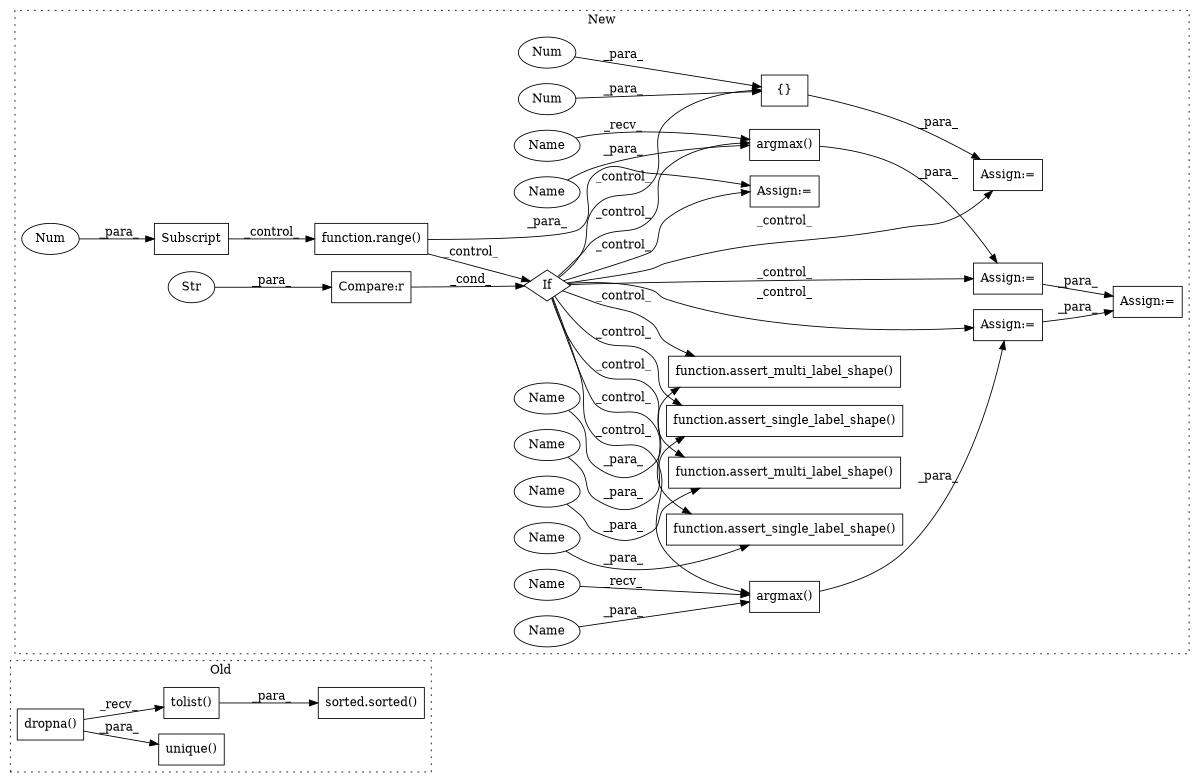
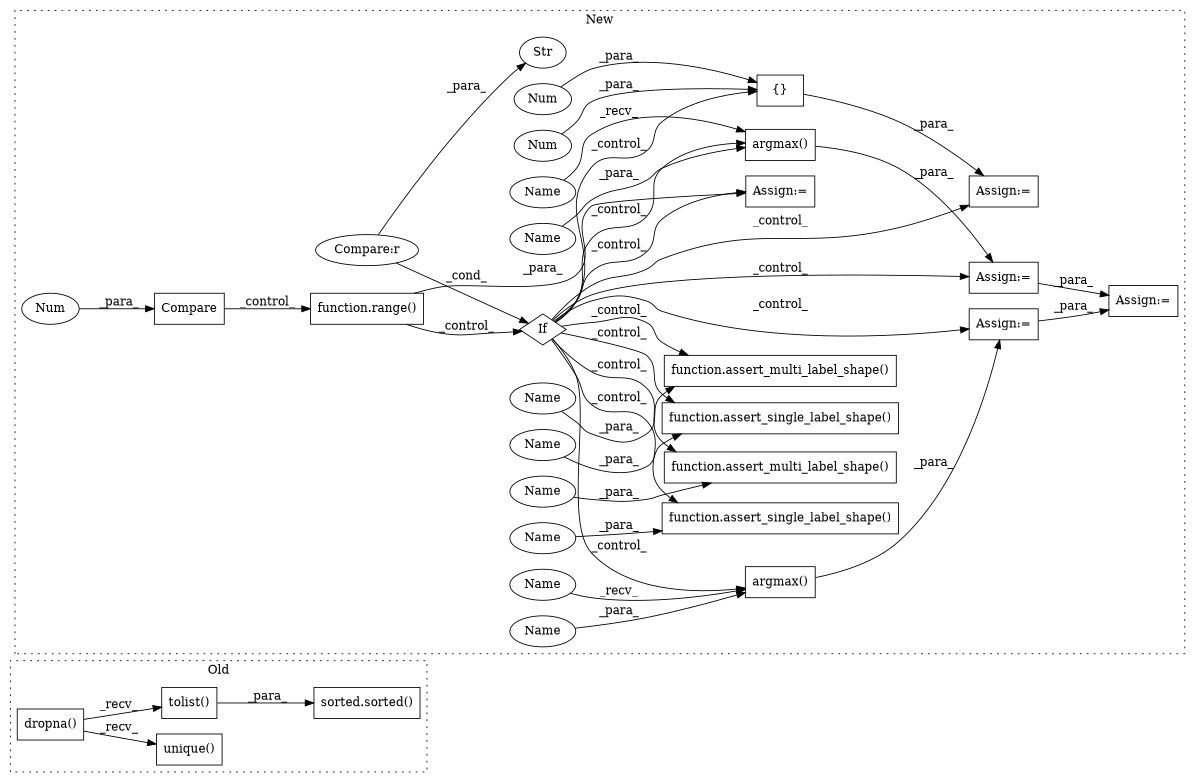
  digraph {
    rankdir=LR
    node [a=75 l=3 s=7536 shape=box]
    n1 [l="7,1" label="sorted.sorted()" s="7529,7569"]
    n2 [l=24 label="unique()"]
    n3 [l=15 label="dropna()"]
    n4 [l=33 label="tolist()"]
    n5 [l="10,9" label="argmax()" s="10787,10803"]
    n6 [a=96 label=If s=10614 shape=diamond]
    n7 [a=59 l="1,0" label="{}" s="10968,10973"]
    n8 [l="10,9" label="argmax()" s="10830,10846"]
    n9 [l="6,1" label="function.range()" s="10747,10768"]
-   n10 [a=63 l="15,0" label=Subscript s="10753,0"]
+   n10 [a=63 l="15,0" label=Compare s="10753,0"]
    n11 [l="26,1" label="function.assert_single_label_shape()" s="10874,10906"]
    n12 [l="26,1" label="function.assert_single_label_shape()" s="10916,10948"]
-   n13 [a=40 l=28 label="Compare:r" s=10617]
+   n13 [a=40 l=28 label="Compare:r" s=10617 shape=ellipse]
    n14 [a=66 l=8 label=Str s=10637 shape=ellipse]
    n15 [l="25,1" label="function.assert_multi_label_shape()" s="10655,10686"]
    n16 [a=76 l=1 label=Num s=10969 shape=ellipse]
    n17 [l="25,1" label="function.assert_multi_label_shape()" s="10696,10727"]
    n18 [a=76 l=1 label=Num s=10972 shape=ellipse]
    n19 [a=76 l=1 label=Num s=10766 shape=ellipse]
    n20 [a=68 label="Assign:=" s=10827]
    n21 [a=68 label="Assign:=" s=10744]
    n22 [a=68 label="Assign:=" s=10965]
    n23 [a=68 label="Assign:=" s=10784]
    n24 [a=68 label="Assign:=" s=11099]
    n25 [a=87 l=6 label=Name s=10680 shape=ellipse]
    n26 [a=87 l=6 label=Name s=10797 shape=ellipse]
    n27 [a=87 l=6 label=Name s=10900 shape=ellipse]
    n28 [a=87 l=2 label=Name s=10830 shape=ellipse]
    n29 [a=87 l=2 label=Name s=10787 shape=ellipse]
    n30 [a=87 l=6 label=Name s=10840 shape=ellipse]
    n31 [a=87 l=6 label=Name s=10942 shape=ellipse]
    n32 [a=87 l=6 label=Name s=10721 shape=ellipse]
    subgraph cluster_1 {
      label=Old
      style=dotted
      n1
      n2
      n3
      n4
    }
    subgraph cluster_2 {
      label=New
      style=dotted
      n5
      n6
      n7
      n8
      n9
      n10
      n11
      n12
      n13
      n14
      n15
      n16
      n17
      n18
      n19
      n20
      n21
      n22
      n23
      n24
      n25
      n26
      n27
      n28
      n29
      n30
      n31
      n32
    }
-   n3 -> n2 [label=_para_]
+   n3 -> n2 [label=_recv_]
    n3 -> n4 [label=_recv_]
    n4 -> n1 [label=_para_]
    n5 -> n23 [label=_para_]
    n6 -> n5 [label=_control_]
    n6 -> n7 [label=_control_]
    n6 -> n8 [label=_control_]
    n6 -> n11 [label=_control_]
    n6 -> n12 [label=_control_]
    n6 -> n15 [label=_control_]
    n6 -> n17 [label=_control_]
    n6 -> n20 [label=_control_]
    n6 -> n21 [label=_control_]
    n6 -> n22 [label=_control_]
    n6 -> n23 [label=_control_]
    n7 -> n22 [label=_para_]
    n8 -> n20 [label=_para_]
    n9 -> n6 [label=_control_]
    n9 -> n21 [label=_para_]
    n10 -> n9 [label=_control_]
    n13 -> n6 [label=_cond_]
-   n14 -> n13 [label=_para_]
+   n13 -> n14 [label=_para_]
    n16 -> n7 [label=_para_]
    n18 -> n7 [label=_para_]
    n19 -> n10 [label=_para_]
    n20 -> n24 [label=_para_]
    n23 -> n24 [label=_para_]
    n25 -> n15 [label=_para_]
    n26 -> n5 [label=_para_]
    n27 -> n11 [label=_para_]
    n28 -> n8 [label=_recv_]
    n29 -> n5 [label=_recv_]
    n30 -> n8 [label=_para_]
    n31 -> n12 [label=_para_]
    n32 -> n17 [label=_para_]
  }
